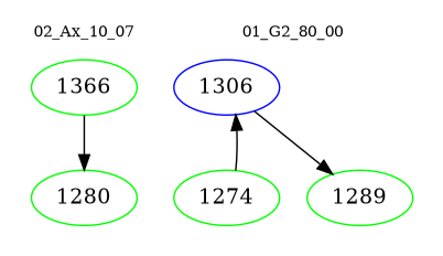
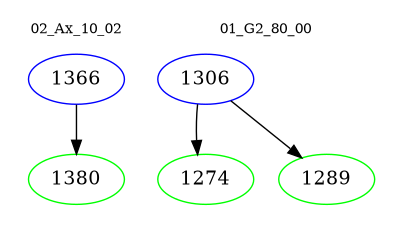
  digraph {
    node [color=green]
    edge [color=black]
-   n1 [label=1366]
-   n2 [label=1280]
+   n1 [color=blue label=1366]
+   n2 [label=1380]
    n3 [color=blue label=1306]
    n4 [label=1274]
    n5 [label=1289]
    subgraph cluster_1 {
      color=white
      fontsize=10
-     label="02_Ax_10_07"
+     label="02_Ax_10_02"
      n1
      n2
    }
    subgraph cluster_2 {
      color=white
      fontsize=10
      label="01_G2_80_00"
      n3
      n4
      n5
    }
    n1 -> n2
-   n4 -> n3
+   n3 -> n4
    n3 -> n5
  }
